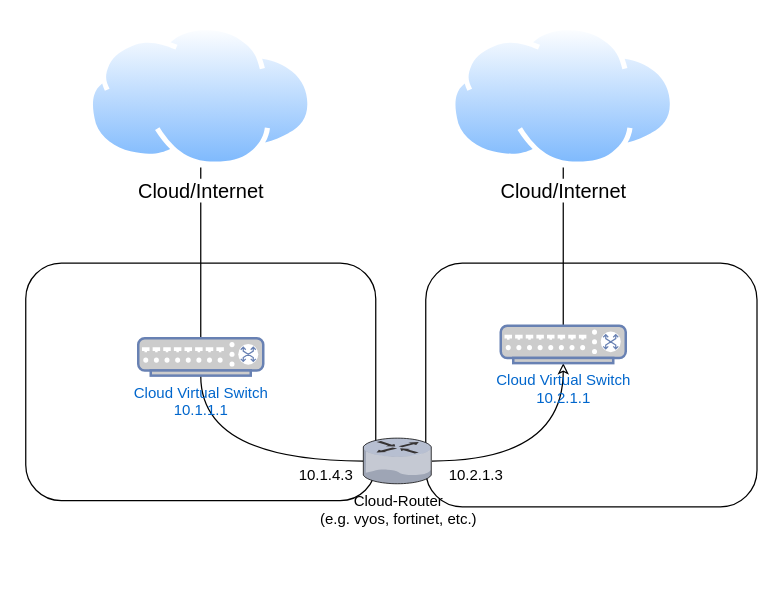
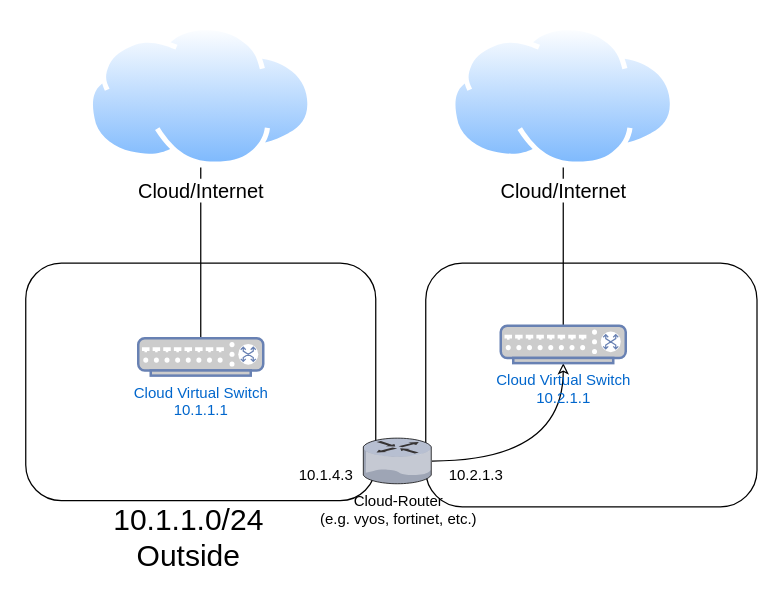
  <mxCell id="0" />
  <mxCell id="1" parent="0" />
  <mxCell id="2" value="" style="rounded=1;whiteSpace=wrap;html=1;" vertex="1" parent="1"><mxGeometry x="340" y="210" width="265" height="195" as="geometry" /></mxCell>
  <mxCell id="3" value="" style="rounded=1;whiteSpace=wrap;html=1;" vertex="1" parent="1"><mxGeometry x="20" y="210" width="280" height="190" as="geometry" /></mxCell>
- <mxCell id="4" style="edgeStyle=orthogonalEdgeStyle;rounded=0;orthogonalLoop=1;jettySize=auto;html=1;endArrow=none;endFill=0;curved=1;" edge="1" parent="1" source="6" target="8"><mxGeometry relative="1" as="geometry" /></mxCell>
  <mxCell id="5" style="edgeStyle=orthogonalEdgeStyle;curved=1;rounded=0;orthogonalLoop=1;jettySize=auto;html=1;endArrow=classic;endFill=0;" edge="1" parent="1" source="6" target="11"><mxGeometry relative="1" as="geometry" /></mxCell>
  <mxCell id="6" value="Cloud-Router&lt;br&gt;(e.g. vyos, fortinet, etc.)" style="verticalLabelPosition=bottom;aspect=fixed;html=1;verticalAlign=top;strokeColor=none;align=center;outlineConnect=0;shape=mxgraph.citrix.router;" vertex="1" parent="1"><mxGeometry x="290" y="350" width="55" height="36.5" as="geometry" /></mxCell>
  <mxCell id="7" style="edgeStyle=orthogonalEdgeStyle;curved=1;rounded=0;orthogonalLoop=1;jettySize=auto;html=1;endArrow=none;endFill=0;" edge="1" parent="1" source="8" target="14"><mxGeometry relative="1" as="geometry" /></mxCell>
  <mxCell id="8" value="Cloud Virtual Switch&lt;br&gt;10.1.1.1" style="fontColor=#0066CC;verticalAlign=top;verticalLabelPosition=bottom;labelPosition=center;align=center;html=1;outlineConnect=0;fillColor=#CCCCCC;strokeColor=#6881B3;gradientColor=none;gradientDirection=north;strokeWidth=2;shape=mxgraph.networks.switch;" vertex="1" parent="1"><mxGeometry x="110" y="270" width="100" height="30" as="geometry" /></mxCell>
  <mxCell id="9" value="10.1.4.3" style="text;html=1;align=center;verticalAlign=middle;resizable=0;points=[];autosize=1;strokeColor=none;" vertex="1" parent="1"><mxGeometry x="230" y="370" width="60" height="20" as="geometry" /></mxCell>
  <mxCell id="10" style="edgeStyle=orthogonalEdgeStyle;curved=1;rounded=0;orthogonalLoop=1;jettySize=auto;html=1;endArrow=none;endFill=0;" edge="1" parent="1" source="11" target="15"><mxGeometry relative="1" as="geometry" /></mxCell>
  <mxCell id="11" value="Cloud Virtual Switch&lt;br&gt;10.2.1.1" style="fontColor=#0066CC;verticalAlign=top;verticalLabelPosition=bottom;labelPosition=center;align=center;html=1;outlineConnect=0;fillColor=#CCCCCC;strokeColor=#6881B3;gradientColor=none;gradientDirection=north;strokeWidth=2;shape=mxgraph.networks.switch;" vertex="1" parent="1"><mxGeometry x="400" y="260" width="100" height="30" as="geometry" /></mxCell>
  <mxCell id="12" value="10.2.1.3" style="text;html=1;align=center;verticalAlign=middle;resizable=0;points=[];autosize=1;strokeColor=none;" vertex="1" parent="1"><mxGeometry x="350" y="370" width="60" height="20" as="geometry" /></mxCell>
+ <mxCell id="13" value="&lt;font style=&quot;font-size: 24px&quot;&gt;10.1.1.0/24&lt;br&gt;Outside&lt;br&gt;&lt;/font&gt;" style="text;html=1;align=center;verticalAlign=middle;resizable=0;points=[];autosize=1;strokeColor=none;" vertex="1" parent="1"><mxGeometry x="80" y="410" width="140" height="40" as="geometry" /></mxCell>
  <mxCell id="14" value="&lt;font style=&quot;font-size: 16px&quot;&gt;Cloud/Internet&lt;/font&gt;" style="aspect=fixed;perimeter=ellipsePerimeter;html=1;align=center;shadow=0;dashed=0;spacingTop=3;image;image=img/lib/active_directory/internet_cloud.svg;" vertex="1" parent="1"><mxGeometry x="70" y="20" width="180" height="113.4" as="geometry" /></mxCell>
  <mxCell id="15" value="&lt;font style=&quot;font-size: 16px&quot;&gt;Cloud/Internet&lt;/font&gt;" style="aspect=fixed;perimeter=ellipsePerimeter;html=1;align=center;shadow=0;dashed=0;spacingTop=3;image;image=img/lib/active_directory/internet_cloud.svg;" vertex="1" parent="1"><mxGeometry x="360" y="20" width="180" height="113.4" as="geometry" /></mxCell>
